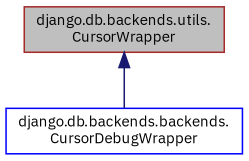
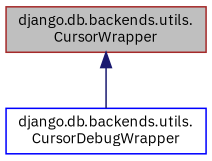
  digraph {
    fontname="IBM Plex Sans"
    node [fontname="IBM Plex Sans" fontsize=10 shape=record style=filled]
    n1 [color=brown fillcolor=grey75 fontcolor=black height=0.2 label="django.db.backends.utils.\lCursorWrapper" width=0.4]
-   n2 [color=blue fillcolor=white height=0.2 label="django.db.backends.backends.\lCursorDebugWrapper" width=0.4]
+   n2 [color=blue fillcolor=white height=0.2 label="django.db.backends.utils.\lCursorDebugWrapper" width=0.4]
    n1 -> n2 [color=midnightblue dir=back fontname="IBM Plex Sans" fontsize=10 labelfontname=Helvetica labelfontsize=10 style=solid]
  }
